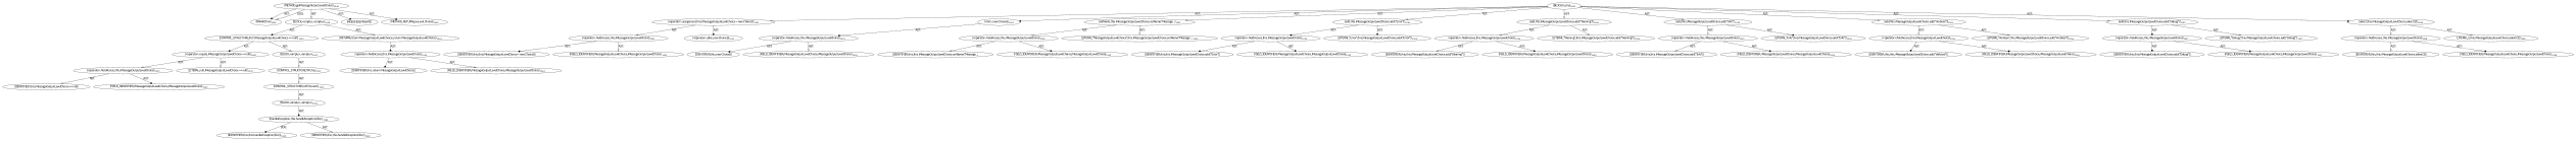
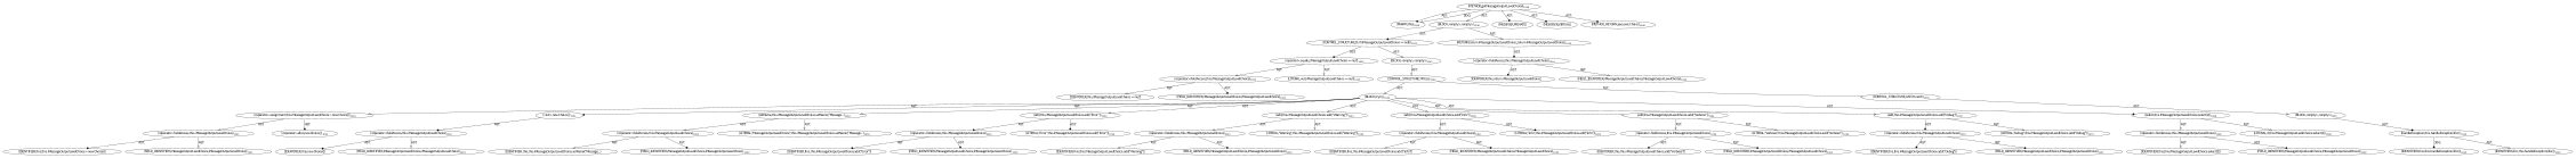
  digraph {
    fontname="IBM Plex Sans"
    node [fontname="IBM Plex Sans"]
    edge [arrowhead=onormal fontname="IBM Plex Sans"]
    n1 [label=<(METHOD,getMessageOutputLevelChoice)<SUB>1048</SUB>>]
    n2 [label=<(PARAM,this)<SUB>1048</SUB>>]
    n3 [label=<(BLOCK,&lt;empty&gt;,&lt;empty&gt;)<SUB>1048</SUB>>]
    n4 [label=<(MODIFIER,PRIVATE)>]
+   n5 [label=<(MODIFIER,VIRTUAL)>]
    n6 [label=<(METHOD_RETURN,java.awt.Choice)<SUB>1048</SUB>>]
    n7 [label=<(CONTROL_STRUCTURE,IF,if (iMessageOutputLevelChoice == null))<SUB>1049</SUB>>]
    n8 [label=<(RETURN,return iMessageOutputLevelChoice;,return iMessageOutputLevelChoice;)<SUB>1063</SUB>>]
    n9 [label=<(&lt;operator&gt;.equals,iMessageOutputLevelChoice == null)<SUB>1849</SUB>>]
    n10 [label=<(BLOCK,&lt;empty&gt;,&lt;empty&gt;)<SUB>1049</SUB>>]
    n11 [label=<(&lt;operator&gt;.fieldAccess,this.iMessageOutputLevelChoice)<SUB>1063</SUB>>]
    n12 [label=<(&lt;operator&gt;.fieldAccess,this.iMessageOutputLevelChoice)<SUB>1049</SUB>>]
    n13 [label=<(LITERAL,null,iMessageOutputLevelChoice == null)<SUB>1049</SUB>>]
    n14 [label=<(CONTROL_STRUCTURE,TRY,try)<SUB>1050</SUB>>]
    n15 [label=<(IDENTIFIER,this,iMessageOutputLevelChoice == null)>]
    n16 [label=<(FIELD_IDENTIFIER,iMessageOutputLevelChoice,iMessageOutputLevelChoice)<SUB>1049</SUB>>]
    n17 [label=<(BLOCK,try,try)<SUB>1050</SUB>>]
    n18 [label=<(CONTROL_STRUCTURE,CATCH,catch)<SUB>1059</SUB>>]
    n19 [label=<(&lt;operator&gt;.assignment,this.iMessageOutputLevelChoice = new Choice())<SUB>1051</SUB>>]
    n20 [label=<(&lt;init&gt;,new Choice())<SUB>1051</SUB>>]
    n21 [label=<(setName,this.iMessageOutputLevelChoice.setName(&quot;Message...)<SUB>1052</SUB>>]
    n22 [label=<(add,this.iMessageOutputLevelChoice.add(&quot;Error&quot;))<SUB>1053</SUB>>]
    n23 [label=<(add,this.iMessageOutputLevelChoice.add(&quot;Warning&quot;))<SUB>1054</SUB>>]
    n24 [label=<(add,this.iMessageOutputLevelChoice.add(&quot;Info&quot;))<SUB>1055</SUB>>]
    n25 [label=<(add,this.iMessageOutputLevelChoice.add(&quot;Verbose&quot;))<SUB>1056</SUB>>]
    n26 [label=<(add,this.iMessageOutputLevelChoice.add(&quot;Debug&quot;))<SUB>1057</SUB>>]
    n27 [label=<(select,this.iMessageOutputLevelChoice.select(2))<SUB>1058</SUB>>]
    n28 [label=<(BLOCK,&lt;empty&gt;,&lt;empty&gt;)<SUB>1059</SUB>>]
    n29 [label=<(&lt;operator&gt;.fieldAccess,this.iMessageOutputLevelChoice)<SUB>1051</SUB>>]
    n30 [label=<(&lt;operator&gt;.alloc,new Choice())<SUB>1051</SUB>>]
    n31 [label=<(&lt;operator&gt;.fieldAccess,this.iMessageOutputLevelChoice)<SUB>1051</SUB>>]
    n32 [label=<(&lt;operator&gt;.fieldAccess,this.iMessageOutputLevelChoice)<SUB>1052</SUB>>]
    n33 [label=<(LITERAL,&quot;MessageOutputLevelChoice&quot;,this.iMessageOutputLevelChoice.setName(&quot;Message...)<SUB>1052</SUB>>]
    n34 [label=<(&lt;operator&gt;.fieldAccess,this.iMessageOutputLevelChoice)<SUB>1053</SUB>>]
    n35 [label=<(LITERAL,&quot;Error&quot;,this.iMessageOutputLevelChoice.add(&quot;Error&quot;))<SUB>1053</SUB>>]
    n36 [label=<(&lt;operator&gt;.fieldAccess,this.iMessageOutputLevelChoice)<SUB>1054</SUB>>]
    n37 [label=<(LITERAL,&quot;Warning&quot;,this.iMessageOutputLevelChoice.add(&quot;Warning&quot;))<SUB>1054</SUB>>]
    n38 [label=<(&lt;operator&gt;.fieldAccess,this.iMessageOutputLevelChoice)<SUB>1055</SUB>>]
    n39 [label=<(LITERAL,&quot;Info&quot;,this.iMessageOutputLevelChoice.add(&quot;Info&quot;))<SUB>1055</SUB>>]
    n40 [label=<(&lt;operator&gt;.fieldAccess,this.iMessageOutputLevelChoice)<SUB>1056</SUB>>]
    n41 [label=<(LITERAL,&quot;Verbose&quot;,this.iMessageOutputLevelChoice.add(&quot;Verbose&quot;))<SUB>1056</SUB>>]
    n42 [label=<(&lt;operator&gt;.fieldAccess,this.iMessageOutputLevelChoice)<SUB>1057</SUB>>]
    n43 [label=<(LITERAL,&quot;Debug&quot;,this.iMessageOutputLevelChoice.add(&quot;Debug&quot;))<SUB>1057</SUB>>]
    n44 [label=<(&lt;operator&gt;.fieldAccess,this.iMessageOutputLevelChoice)<SUB>1058</SUB>>]
    n45 [label=<(LITERAL,2,this.iMessageOutputLevelChoice.select(2))<SUB>1058</SUB>>]
    n46 [label=<(IDENTIFIER,this,this.iMessageOutputLevelChoice = new Choice())>]
    n47 [label=<(FIELD_IDENTIFIER,iMessageOutputLevelChoice,iMessageOutputLevelChoice)<SUB>1051</SUB>>]
    n48 [label=<(IDENTIFIER,this,new Choice())>]
    n49 [label=<(FIELD_IDENTIFIER,iMessageOutputLevelChoice,iMessageOutputLevelChoice)<SUB>1051</SUB>>]
    n50 [label=<(IDENTIFIER,this,this.iMessageOutputLevelChoice.setName(&quot;Message...)>]
    n51 [label=<(FIELD_IDENTIFIER,iMessageOutputLevelChoice,iMessageOutputLevelChoice)<SUB>1052</SUB>>]
    n52 [label=<(IDENTIFIER,this,this.iMessageOutputLevelChoice.add(&quot;Error&quot;))>]
    n53 [label=<(FIELD_IDENTIFIER,iMessageOutputLevelChoice,iMessageOutputLevelChoice)<SUB>1053</SUB>>]
    n54 [label=<(IDENTIFIER,this,this.iMessageOutputLevelChoice.add(&quot;Warning&quot;))>]
    n55 [label=<(FIELD_IDENTIFIER,iMessageOutputLevelChoice,iMessageOutputLevelChoice)<SUB>1054</SUB>>]
    n56 [label=<(IDENTIFIER,this,this.iMessageOutputLevelChoice.add(&quot;Info&quot;))>]
    n57 [label=<(FIELD_IDENTIFIER,iMessageOutputLevelChoice,iMessageOutputLevelChoice)<SUB>1055</SUB>>]
    n58 [label=<(IDENTIFIER,this,this.iMessageOutputLevelChoice.add(&quot;Verbose&quot;))>]
    n59 [label=<(FIELD_IDENTIFIER,iMessageOutputLevelChoice,iMessageOutputLevelChoice)<SUB>1056</SUB>>]
    n60 [label=<(IDENTIFIER,this,this.iMessageOutputLevelChoice.add(&quot;Debug&quot;))>]
    n61 [label=<(FIELD_IDENTIFIER,iMessageOutputLevelChoice,iMessageOutputLevelChoice)<SUB>1057</SUB>>]
    n62 [label=<(IDENTIFIER,this,this.iMessageOutputLevelChoice.select(2))>]
    n63 [label=<(FIELD_IDENTIFIER,iMessageOutputLevelChoice,iMessageOutputLevelChoice)<SUB>1058</SUB>>]
    n64 [label=<(handleException,this.handleException(iExc))<SUB>1060</SUB>>]
    n65 [label=<(IDENTIFIER,this,this.handleException(iExc))<SUB>1060</SUB>>]
    n66 [label=<(IDENTIFIER,iExc,this.handleException(iExc))<SUB>1060</SUB>>]
    n67 [label=<(IDENTIFIER,this,return iMessageOutputLevelChoice;)>]
    n68 [label=<(FIELD_IDENTIFIER,iMessageOutputLevelChoice,iMessageOutputLevelChoice)<SUB>1063</SUB>>]
    n1 -> n2 [arrowhead=dot label="AST: "]
    n1 -> n2 [label="DDG: "]
    n1 -> n3 [label="AST: "]
    n1 -> n4 [arrowhead=dot label="AST: "]
+   n1 -> n5 [arrowhead=dot label="AST: "]
    n1 -> n6 [arrowhead=dot label="AST: "]
    n3 -> n7 [arrowhead=dot label="AST: "]
    n3 -> n8 [label="AST: "]
    n7 -> n9 [arrowhead=dot label="AST: "]
    n7 -> n10 [label="AST: "]
    n8 -> n11 [arrowhead=dot label="AST: "]
    n9 -> n12 [label="AST: "]
    n9 -> n13 [label="AST: "]
    n10 -> n14 [label="AST: "]
    n11 -> n67 [arrowhead=dot label="AST: "]
    n11 -> n68 [label="AST: "]
    n12 -> n15 [label="AST: "]
    n12 -> n16 [arrowhead=dot label="AST: "]
+   n14 -> n17 [label="AST: "]
    n14 -> n18 [label="AST: "]
    n17 -> n19 [label="AST: "]
    n17 -> n20 [arrowhead=dot label="AST: "]
    n17 -> n21 [label="AST: "]
    n17 -> n22 [label="AST: "]
    n17 -> n23 [label="AST: "]
    n17 -> n24 [label="AST: "]
    n17 -> n25 [label="AST: "]
    n17 -> n26 [label="AST: "]
    n17 -> n27 [arrowhead=dot label="AST: "]
    n18 -> n28 [label="AST: "]
    n19 -> n29 [label="AST: "]
    n19 -> n30 [arrowhead=dot label="AST: "]
    n20 -> n31 [arrowhead=dot label="AST: "]
    n21 -> n32 [label="AST: "]
    n21 -> n33 [label="AST: "]
    n22 -> n34 [arrowhead=dot label="AST: "]
    n22 -> n35 [arrowhead=dot label="AST: "]
    n23 -> n36 [label="AST: "]
    n23 -> n37 [label="AST: "]
    n24 -> n38 [label="AST: "]
    n24 -> n39 [arrowhead=dot label="AST: "]
    n25 -> n40 [label="AST: "]
    n25 -> n41 [label="AST: "]
    n26 -> n42 [arrowhead=dot label="AST: "]
    n26 -> n43 [label="AST: "]
    n27 -> n44 [label="AST: "]
    n27 -> n45 [label="AST: "]
    n28 -> n64 [arrowhead=dot label="AST: "]
    n29 -> n46 [arrowhead=dot label="AST: "]
    n29 -> n47 [label="AST: "]
    n31 -> n48 [arrowhead=dot label="AST: "]
    n31 -> n49 [label="AST: "]
    n32 -> n50 [label="AST: "]
    n32 -> n51 [arrowhead=dot label="AST: "]
    n34 -> n52 [arrowhead=dot label="AST: "]
    n34 -> n53 [arrowhead=dot label="AST: "]
    n36 -> n54 [label="AST: "]
    n36 -> n55 [arrowhead=dot label="AST: "]
    n38 -> n56 [label="AST: "]
    n38 -> n57 [arrowhead=dot label="AST: "]
    n40 -> n58 [arrowhead=dot label="AST: "]
    n40 -> n59 [arrowhead=dot label="AST: "]
    n42 -> n60 [arrowhead=dot label="AST: "]
    n42 -> n61 [arrowhead=dot label="AST: "]
    n44 -> n62 [label="AST: "]
    n44 -> n63 [arrowhead=dot label="AST: "]
    n64 -> n65 [arrowhead=dot label="DDG: "]
    n64 -> n66 [label="AST: "]
  }
